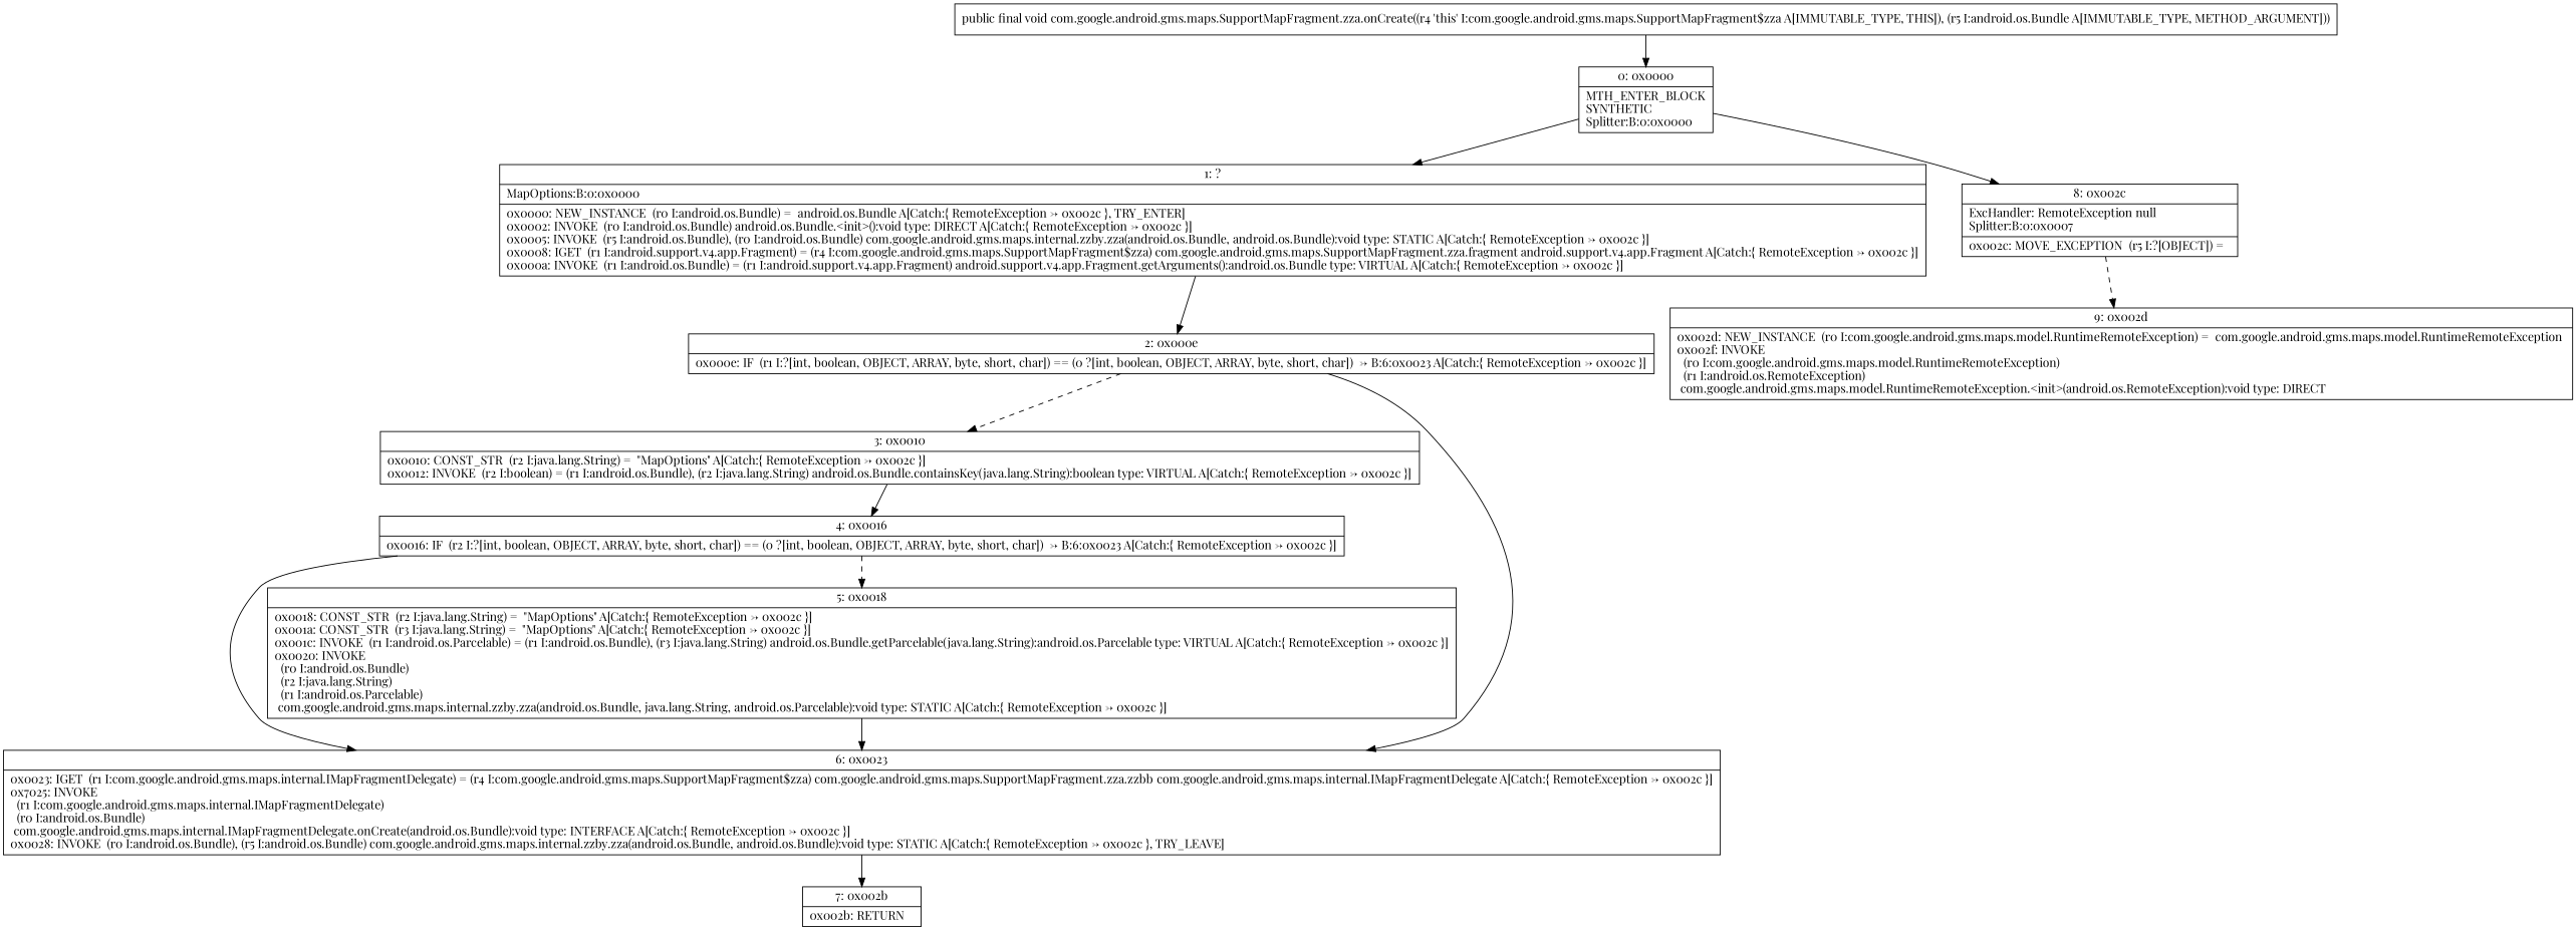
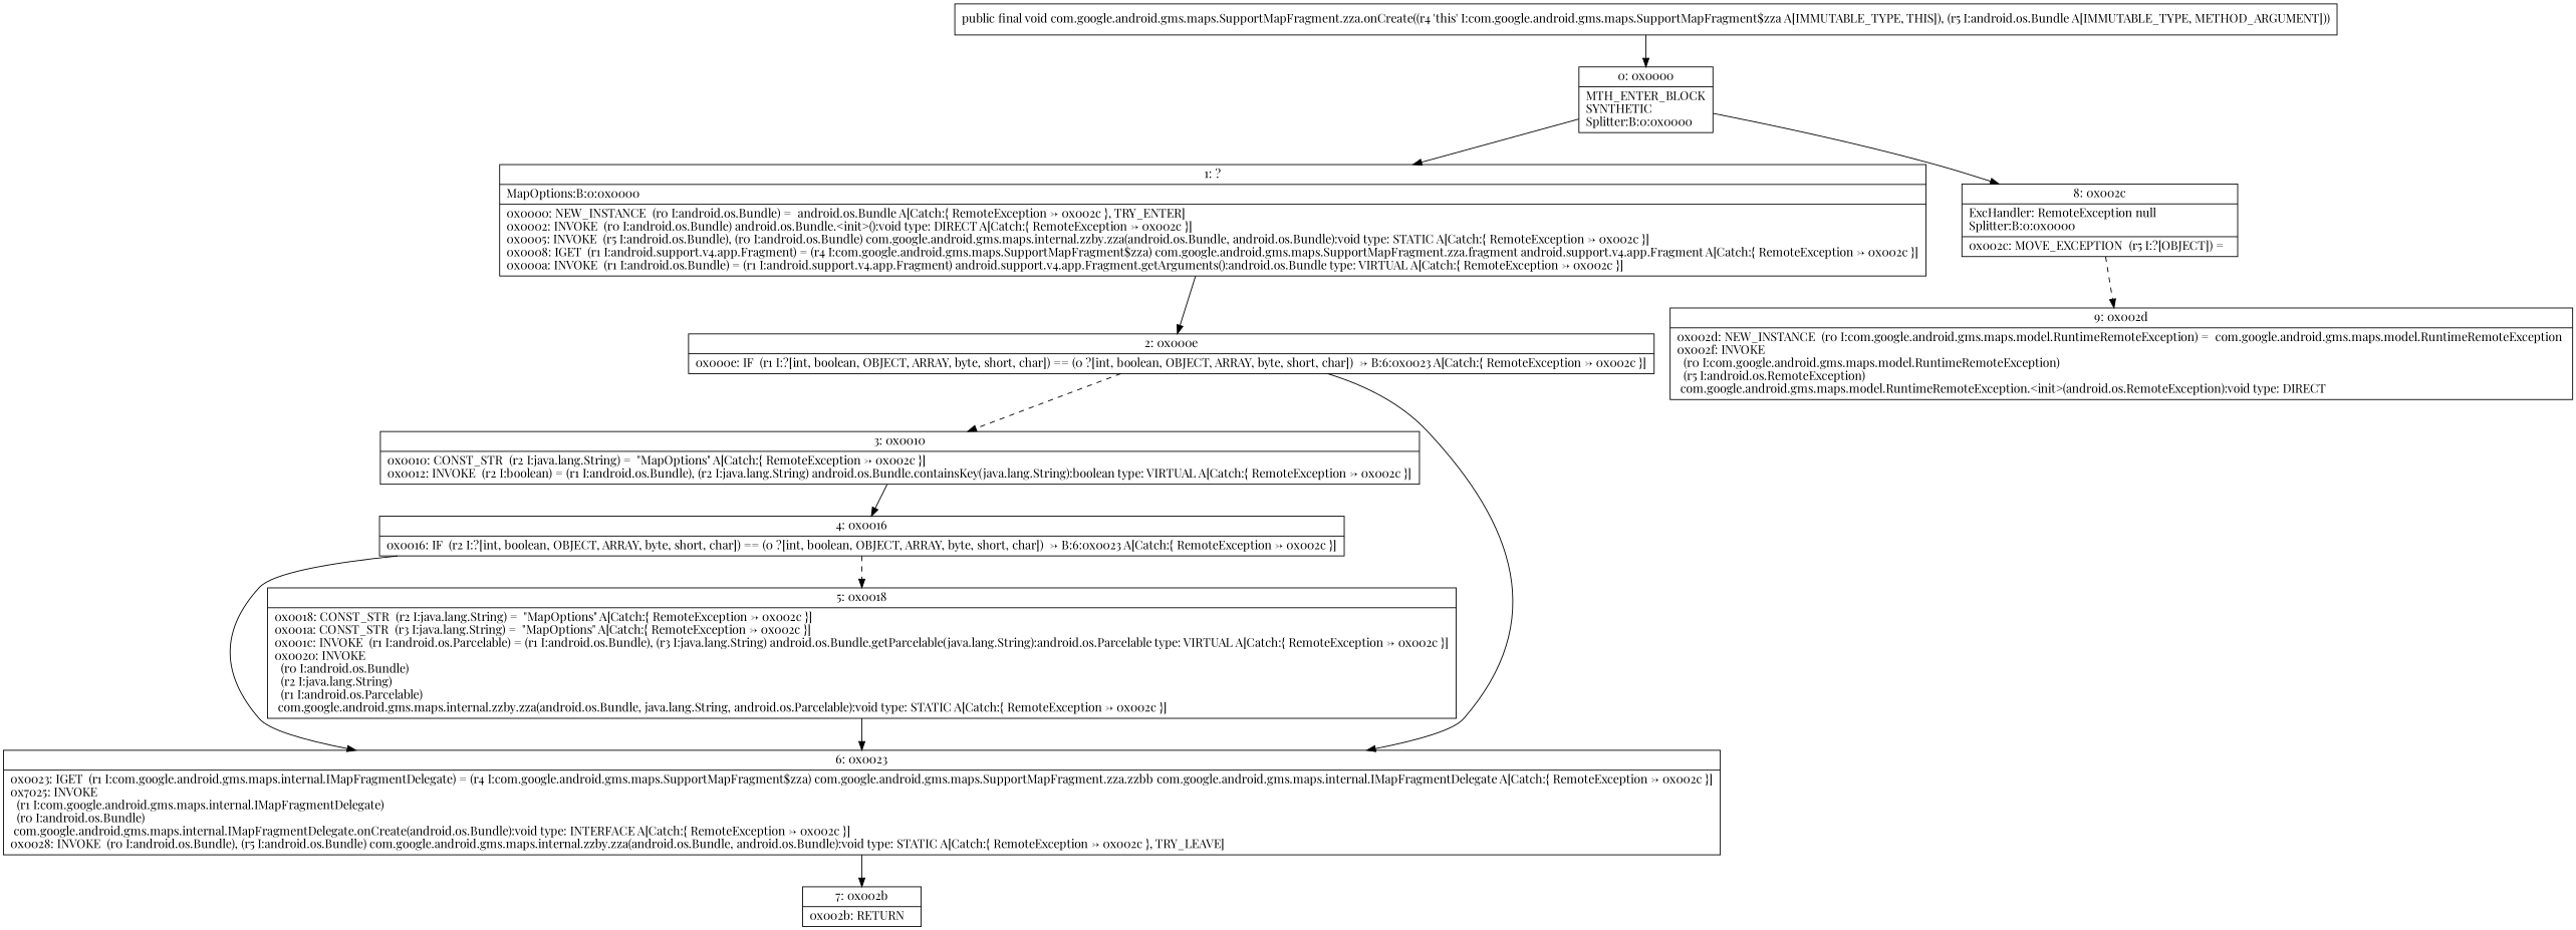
  digraph {
    fontname="Playfair Display"
    node [fontname="Playfair Display" shape=record]
    edge [fontname="Playfair Display"]
    n1 [label="{0\:\ 0x0000|MTH_ENTER_BLOCK\lSYNTHETIC\lSplitter:B:0:0x0000\l}"]
    n2 [label="{1\:\ ?|MapOptions:B:0:0x0000\l|0x0000: NEW_INSTANCE  (r0 I:android.os.Bundle) =  android.os.Bundle A[Catch:\{ RemoteException \-\> 0x002c \}, TRY_ENTER]\l0x0002: INVOKE  (r0 I:android.os.Bundle) android.os.Bundle.\<init\>():void type: DIRECT A[Catch:\{ RemoteException \-\> 0x002c \}]\l0x0005: INVOKE  (r5 I:android.os.Bundle), (r0 I:android.os.Bundle) com.google.android.gms.maps.internal.zzby.zza(android.os.Bundle, android.os.Bundle):void type: STATIC A[Catch:\{ RemoteException \-\> 0x002c \}]\l0x0008: IGET  (r1 I:android.support.v4.app.Fragment) = (r4 I:com.google.android.gms.maps.SupportMapFragment$zza) com.google.android.gms.maps.SupportMapFragment.zza.fragment android.support.v4.app.Fragment A[Catch:\{ RemoteException \-\> 0x002c \}]\l0x000a: INVOKE  (r1 I:android.os.Bundle) = (r1 I:android.support.v4.app.Fragment) android.support.v4.app.Fragment.getArguments():android.os.Bundle type: VIRTUAL A[Catch:\{ RemoteException \-\> 0x002c \}]\l}"]
-   n3 [label="{8\:\ 0x002c|ExcHandler: RemoteException null\lSplitter:B:0:0x0007\l|0x002c: MOVE_EXCEPTION  (r5 I:?[OBJECT]) =  \l}"]
+   n3 [label="{8\:\ 0x002c|ExcHandler: RemoteException null\lSplitter:B:0:0x0000\l|0x002c: MOVE_EXCEPTION  (r5 I:?[OBJECT]) =  \l}"]
    n4 [label="{2\:\ 0x000e|0x000e: IF  (r1 I:?[int, boolean, OBJECT, ARRAY, byte, short, char]) == (0 ?[int, boolean, OBJECT, ARRAY, byte, short, char])  \-\> B:6:0x0023 A[Catch:\{ RemoteException \-\> 0x002c \}]\l}"]
-   n5 [label="{9\:\ 0x002d|0x002d: NEW_INSTANCE  (r0 I:com.google.android.gms.maps.model.RuntimeRemoteException) =  com.google.android.gms.maps.model.RuntimeRemoteException \l0x002f: INVOKE  \l  (r0 I:com.google.android.gms.maps.model.RuntimeRemoteException)\l  (r1 I:android.os.RemoteException)\l com.google.android.gms.maps.model.RuntimeRemoteException.\<init\>(android.os.RemoteException):void type: DIRECT \l}"]
+   n5 [label="{9\:\ 0x002d|0x002d: NEW_INSTANCE  (r0 I:com.google.android.gms.maps.model.RuntimeRemoteException) =  com.google.android.gms.maps.model.RuntimeRemoteException \l0x002f: INVOKE  \l  (r0 I:com.google.android.gms.maps.model.RuntimeRemoteException)\l  (r5 I:android.os.RemoteException)\l com.google.android.gms.maps.model.RuntimeRemoteException.\<init\>(android.os.RemoteException):void type: DIRECT \l}"]
    n6 [label="{3\:\ 0x0010|0x0010: CONST_STR  (r2 I:java.lang.String) =  \"MapOptions\" A[Catch:\{ RemoteException \-\> 0x002c \}]\l0x0012: INVOKE  (r2 I:boolean) = (r1 I:android.os.Bundle), (r2 I:java.lang.String) android.os.Bundle.containsKey(java.lang.String):boolean type: VIRTUAL A[Catch:\{ RemoteException \-\> 0x002c \}]\l}"]
    n7 [label="{6\:\ 0x0023|0x0023: IGET  (r1 I:com.google.android.gms.maps.internal.IMapFragmentDelegate) = (r4 I:com.google.android.gms.maps.SupportMapFragment$zza) com.google.android.gms.maps.SupportMapFragment.zza.zzbb com.google.android.gms.maps.internal.IMapFragmentDelegate A[Catch:\{ RemoteException \-\> 0x002c \}]\l0x7025: INVOKE  \l  (r1 I:com.google.android.gms.maps.internal.IMapFragmentDelegate)\l  (r0 I:android.os.Bundle)\l com.google.android.gms.maps.internal.IMapFragmentDelegate.onCreate(android.os.Bundle):void type: INTERFACE A[Catch:\{ RemoteException \-\> 0x002c \}]\l0x0028: INVOKE  (r0 I:android.os.Bundle), (r5 I:android.os.Bundle) com.google.android.gms.maps.internal.zzby.zza(android.os.Bundle, android.os.Bundle):void type: STATIC A[Catch:\{ RemoteException \-\> 0x002c \}, TRY_LEAVE]\l}"]
    n8 [label="{4\:\ 0x0016|0x0016: IF  (r2 I:?[int, boolean, OBJECT, ARRAY, byte, short, char]) == (0 ?[int, boolean, OBJECT, ARRAY, byte, short, char])  \-\> B:6:0x0023 A[Catch:\{ RemoteException \-\> 0x002c \}]\l}"]
    n9 [label="{7\:\ 0x002b|0x002b: RETURN   \l}"]
    n10 [label="{5\:\ 0x0018|0x0018: CONST_STR  (r2 I:java.lang.String) =  \"MapOptions\" A[Catch:\{ RemoteException \-\> 0x002c \}]\l0x001a: CONST_STR  (r3 I:java.lang.String) =  \"MapOptions\" A[Catch:\{ RemoteException \-\> 0x002c \}]\l0x001c: INVOKE  (r1 I:android.os.Parcelable) = (r1 I:android.os.Bundle), (r3 I:java.lang.String) android.os.Bundle.getParcelable(java.lang.String):android.os.Parcelable type: VIRTUAL A[Catch:\{ RemoteException \-\> 0x002c \}]\l0x0020: INVOKE  \l  (r0 I:android.os.Bundle)\l  (r2 I:java.lang.String)\l  (r1 I:android.os.Parcelable)\l com.google.android.gms.maps.internal.zzby.zza(android.os.Bundle, java.lang.String, android.os.Parcelable):void type: STATIC A[Catch:\{ RemoteException \-\> 0x002c \}]\l}"]
    n11 [label="{public final void com.google.android.gms.maps.SupportMapFragment.zza.onCreate((r4 'this' I:com.google.android.gms.maps.SupportMapFragment$zza A[IMMUTABLE_TYPE, THIS]), (r5 I:android.os.Bundle A[IMMUTABLE_TYPE, METHOD_ARGUMENT])) }"]
    n1 -> n2
    n1 -> n3
    n2 -> n4
    n3 -> n5 [style=dashed]
    n4 -> n6 [style=dashed]
    n4 -> n7
    n6 -> n8
    n7 -> n9
    n8 -> n7
    n8 -> n10 [style=dashed]
    n10 -> n7
    n11 -> n1
  }
